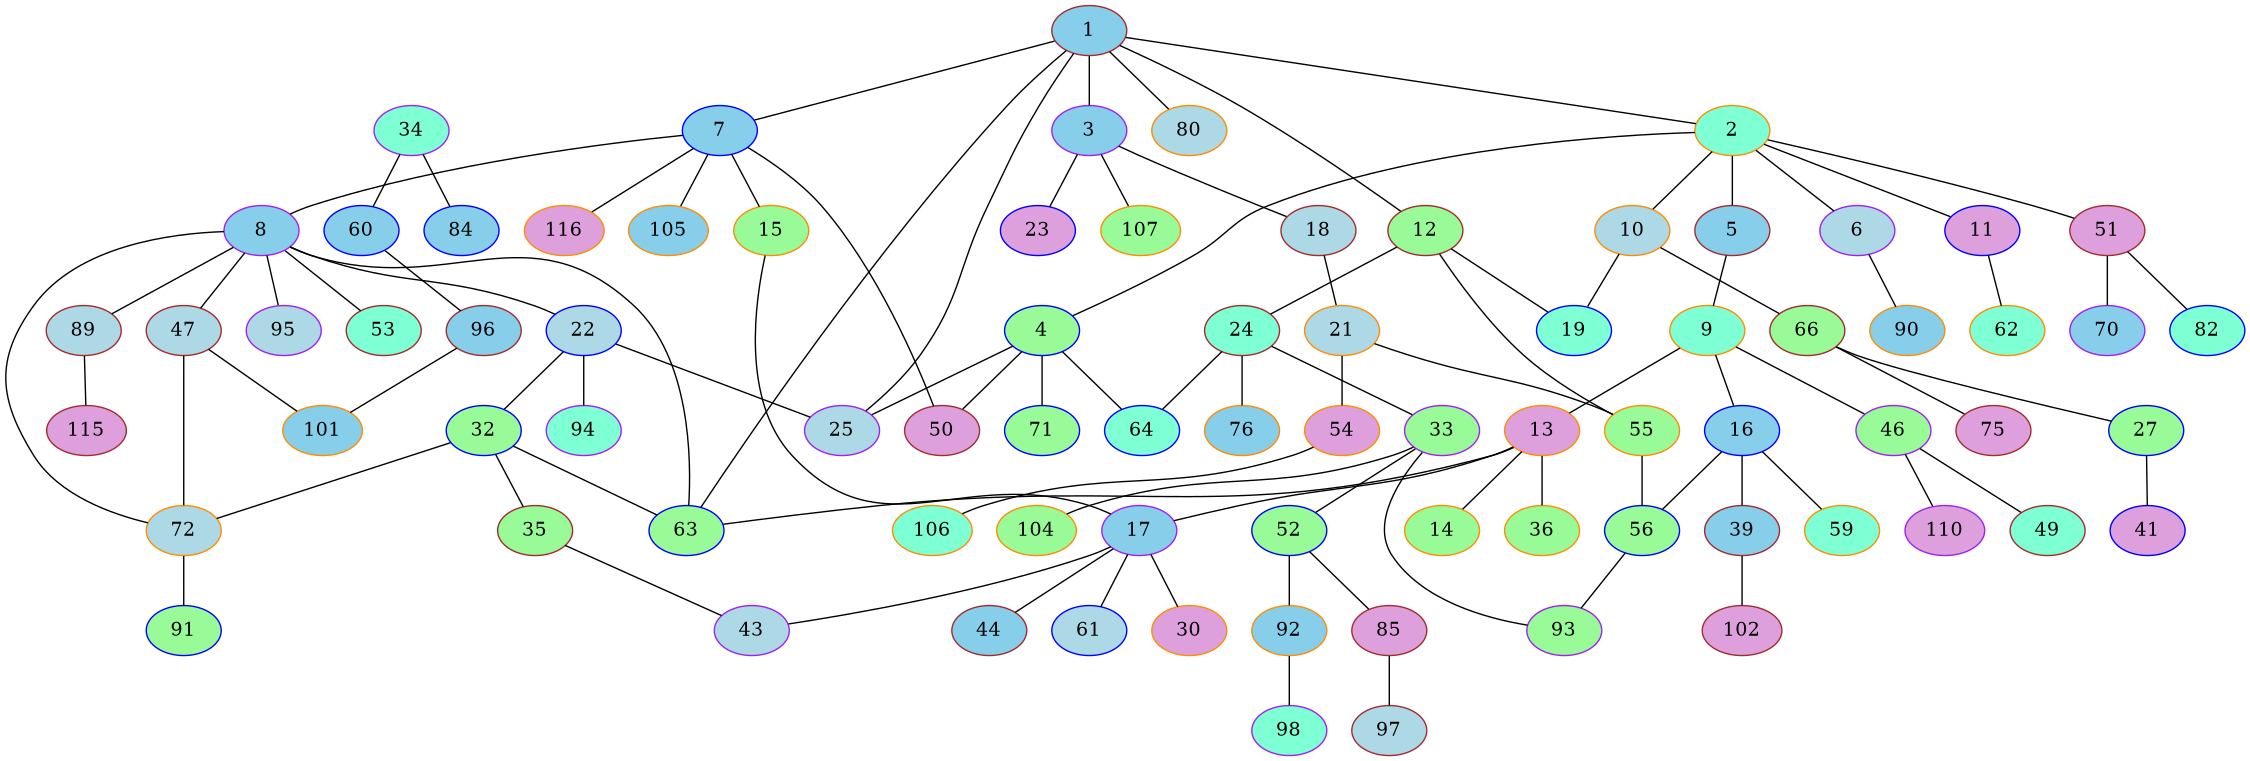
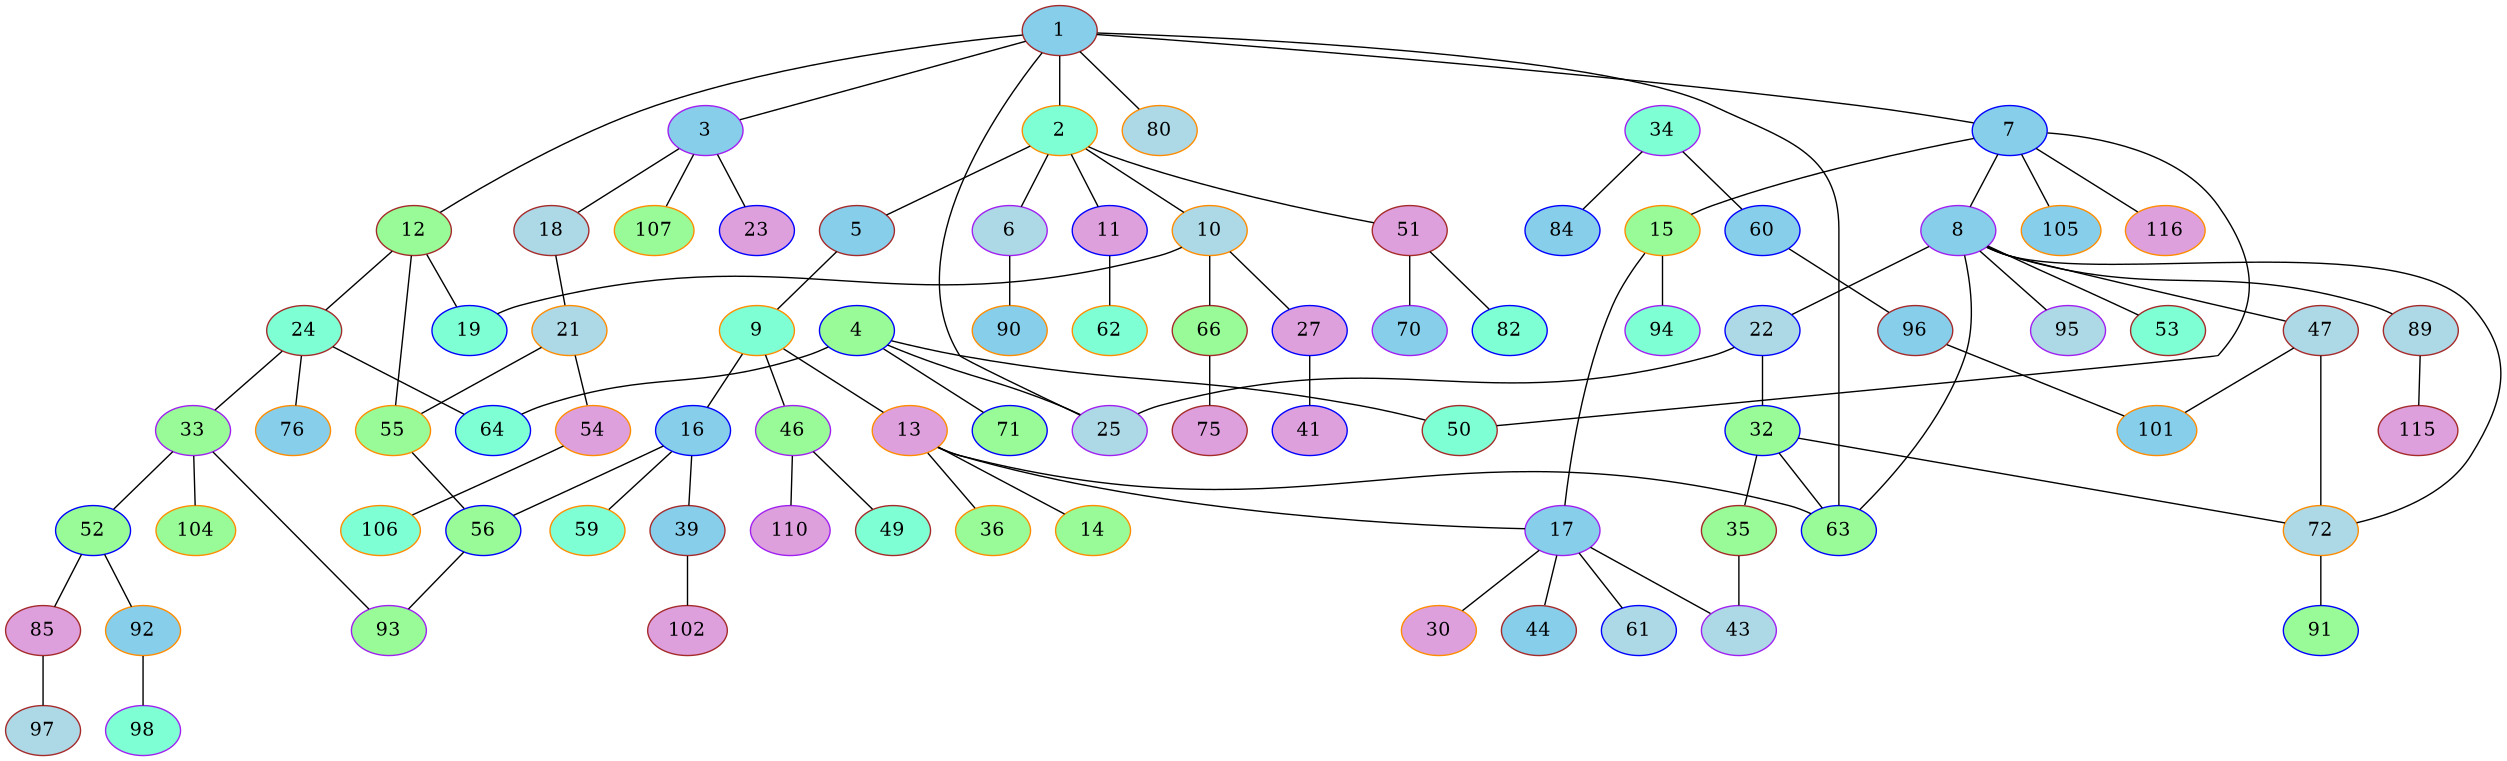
  graph {
    node [color=darkorange fillcolor=palegreen style=filled]
    1 [color=brown fillcolor=skyblue super="+31"]
    2 [fillcolor=aquamarine super="+112"]
    3 [color=purple fillcolor=skyblue super="+26"]
    7 [color=blue fillcolor=skyblue super="+28"]
    12 [color=brown super="+99"]
    25 [color=purple fillcolor=lightblue]
    63 [color=blue super="+69"]
    80 [fillcolor=lightblue]
    4 [color=blue super="+48"]
    5 [color=brown fillcolor=skyblue]
    6 [color=purple fillcolor=lightblue]
    10 [fillcolor=lightblue super="+57"]
    11 [color=blue fillcolor=plum super="+37"]
    51 [color=brown fillcolor=plum super="+65"]
    18 [color=brown fillcolor=lightblue super="+74"]
    23 [color=blue fillcolor=plum]
    107
-   50 [color=brown fillcolor=plum]
+   50 [color=brown fillcolor=aquamarine]
    8 [color=purple fillcolor=skyblue super="+20"]
    15
    105 [fillcolor=skyblue super="+114"]
    116 [fillcolor=plum]
    19 [color=blue fillcolor=aquamarine super="+40"]
    24 [color=brown fillcolor=aquamarine super="+67"]
    55 [super="+79"]
    64 [color=blue fillcolor=aquamarine super="+78"]
    71 [color=blue super="+83"]
    9 [fillcolor=aquamarine super="+29"]
    90 [fillcolor=skyblue super="+108"]
-   27 [color=blue super="+58"]
+   27 [color=blue fillcolor=plum super="+58"]
    66 [color=brown]
    62 [fillcolor=aquamarine]
    70 [color=purple fillcolor=skyblue]
    82 [color=blue fillcolor=aquamarine]
    21 [fillcolor=lightblue]
    13 [fillcolor=plum]
    16 [color=blue fillcolor=skyblue super="+45"]
    46 [color=purple]
    22 [color=blue fillcolor=lightblue]
    47 [color=brown fillcolor=lightblue super="+100"]
    53 [color=brown fillcolor=aquamarine]
    72 [fillcolor=lightblue]
    89 [color=brown fillcolor=lightblue]
    95 [color=purple fillcolor=lightblue]
    17 [color=purple fillcolor=skyblue super="+42"]
    94 [color=purple fillcolor=aquamarine]
    32 [color=blue super="+103"]
    101 [fillcolor=skyblue]
    91 [color=blue]
    115 [color=brown fillcolor=plum]
    14 [super="+73"]
    36
    39 [color=brown fillcolor=skyblue super="+77"]
    56 [color=blue super="+81"]
    59 [fillcolor=aquamarine]
    49 [color=brown fillcolor=aquamarine]
    110 [color=purple fillcolor=plum]
    41 [color=blue fillcolor=plum]
    75 [color=brown fillcolor=plum]
    33 [color=purple super="+38"]
    76 [fillcolor=skyblue]
    30 [fillcolor=plum]
    43 [color=purple fillcolor=lightblue super="+88"]
    44 [color=brown fillcolor=skyblue]
    61 [color=blue fillcolor=lightblue]
    102 [color=brown fillcolor=plum]
    93 [color=purple]
    54 [fillcolor=plum]
    106 [fillcolor=aquamarine]
    35 [color=brown]
    52 [color=blue super="+109"]
    104
    34 [color=purple fillcolor=aquamarine super="+86"]
    60 [color=blue fillcolor=skyblue super="+68"]
    84 [color=blue fillcolor=skyblue]
    85 [color=brown fillcolor=plum super="+87"]
    92 [fillcolor=skyblue]
    96 [color=brown fillcolor=skyblue super="+113"]
    97 [color=brown fillcolor=lightblue]
    98 [color=purple fillcolor=aquamarine super="+111"]
    1 -- 2
    1 -- 3
    1 -- 7
    1 -- 12
    1 -- 25
    1 -- 63
    1 -- 80
-   2 -- 4
    2 -- 5
    2 -- 6
    2 -- 10
    2 -- 11
    2 -- 51
    3 -- 18
    3 -- 23
    3 -- 107
    7 -- 50
    7 -- 8
    7 -- 15
    7 -- 105
    7 -- 116
    12 -- 19
    12 -- 24
    12 -- 55
    4 -- 25
    4 -- 50
    4 -- 64
    4 -- 71
    5 -- 9
    6 -- 90
    10 -- 19
-   66 -- 27
+   10 -- 27
    10 -- 66
    11 -- 62
    51 -- 70
    51 -- 82
    18 -- 21
    8 -- 63
    8 -- 22
    8 -- 47
    8 -- 53
    8 -- 72
    8 -- 89
    8 -- 95
    15 -- 17
-   22 -- 94
+   15 -- 94
    24 -- 64
    24 -- 33
    24 -- 76
    55 -- 56
    9 -- 13
    9 -- 16
    9 -- 46
    27 -- 41
    66 -- 75
    21 -- 55
    21 -- 54
    13 -- 63
    13 -- 17
    13 -- 14
    13 -- 36
    16 -- 39
    16 -- 56
    16 -- 59
    46 -- 49
    46 -- 110
    22 -- 25
    22 -- 32
    47 -- 72
    47 -- 101
    72 -- 91
    89 -- 115
    17 -- 30
    17 -- 43
    17 -- 44
    17 -- 61
    32 -- 63
    32 -- 72
    32 -- 35
    39 -- 102
    56 -- 93
    33 -- 93
    33 -- 52
    33 -- 104
    54 -- 106
    35 -- 43
    52 -- 85
    52 -- 92
    34 -- 60
    34 -- 84
    60 -- 96
    85 -- 97
    92 -- 98
    96 -- 101
  }
